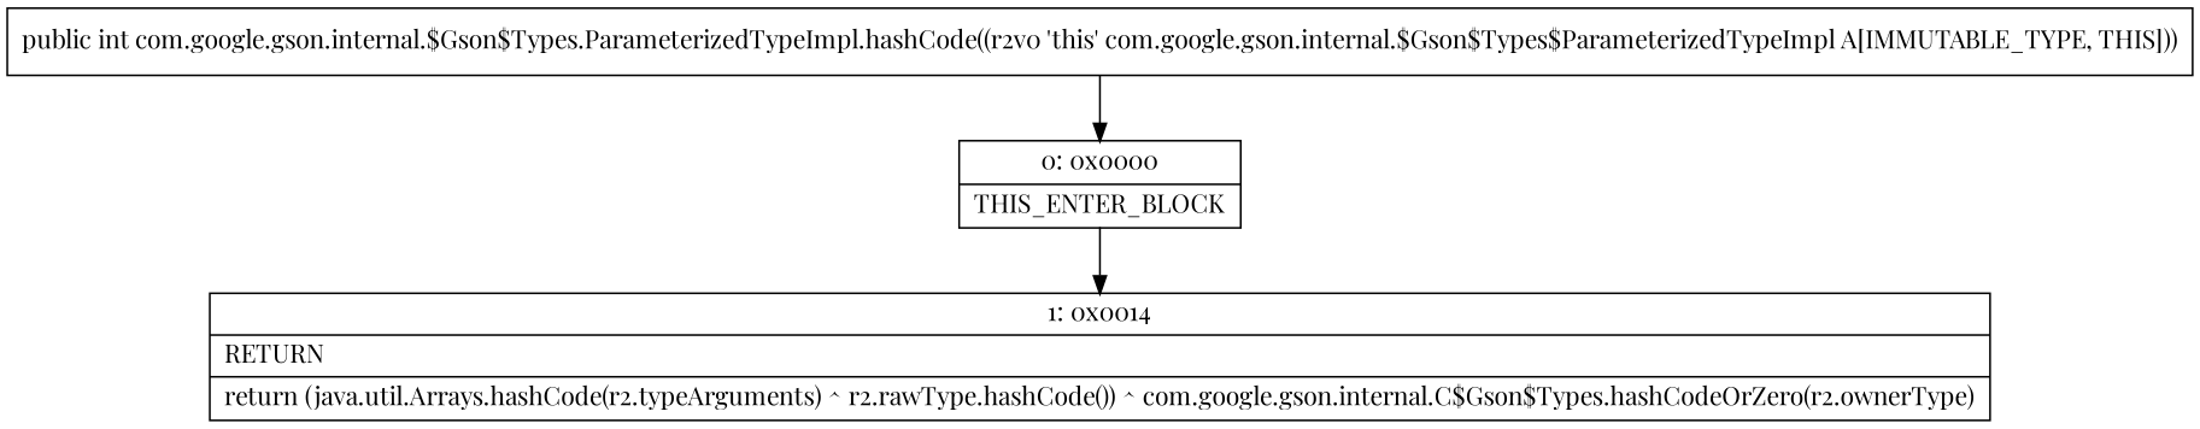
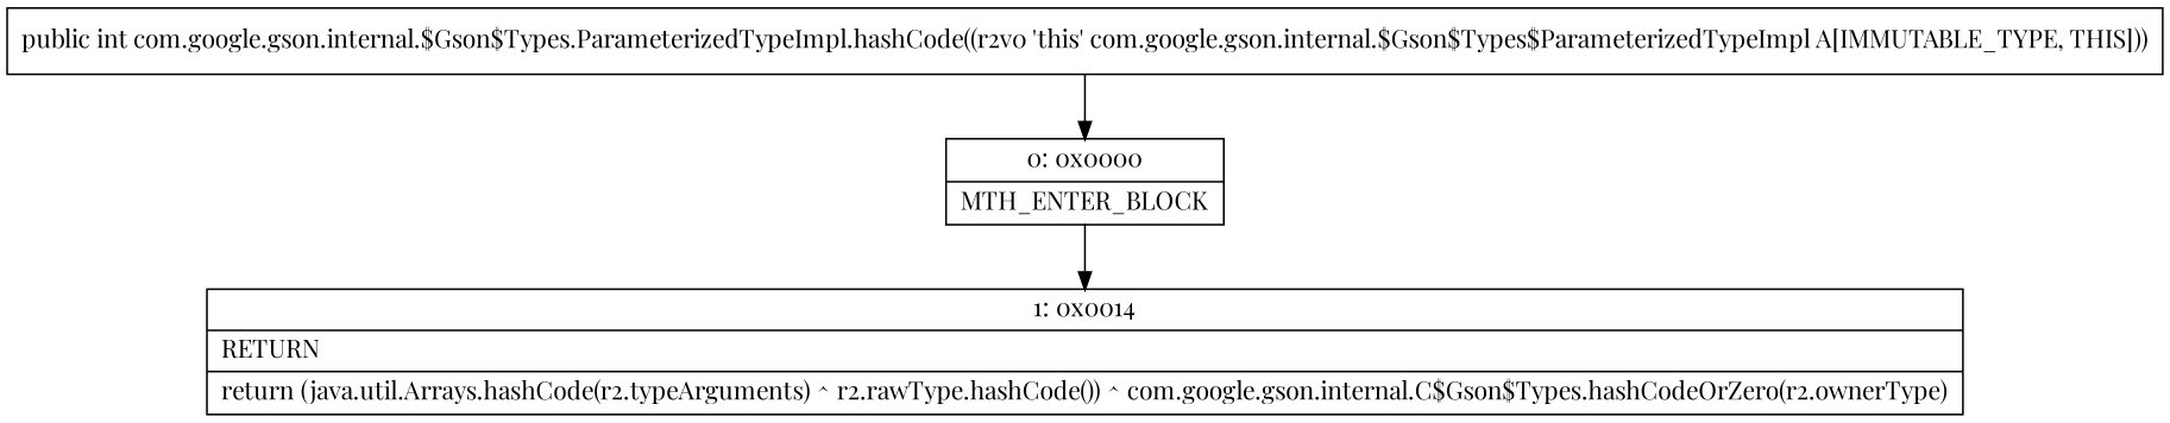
  digraph {
    fontname="Playfair Display"
    node [shape=record fontname="Playfair Display"]
    edge [fontname="Playfair Display"]
-   n1 [label="{0\:\ 0x0000|THIS_ENTER_BLOCK\l}"]
+   n1 [label="{0\:\ 0x0000|MTH_ENTER_BLOCK\l}"]
    n2 [label="{1\:\ 0x0014|RETURN\l|return (java.util.Arrays.hashCode(r2.typeArguments) ^ r2.rawType.hashCode()) ^ com.google.gson.internal.C$Gson$Types.hashCodeOrZero(r2.ownerType)\l}"]
    n3 [label="{public int com.google.gson.internal.$Gson$Types.ParameterizedTypeImpl.hashCode((r2v0 'this' com.google.gson.internal.$Gson$Types$ParameterizedTypeImpl A[IMMUTABLE_TYPE, THIS])) }"]
    n1 -> n2
    n3 -> n1
  }
